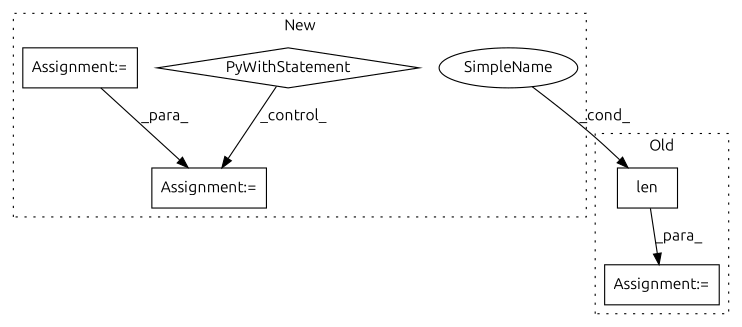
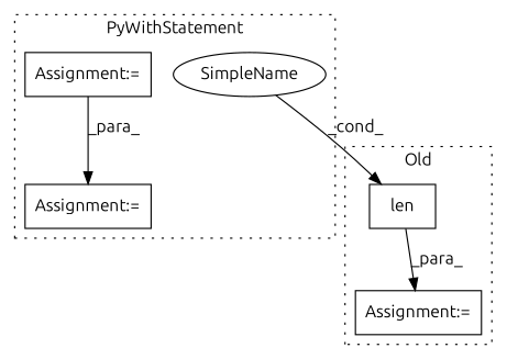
  digraph {
    fontname=Ubuntu
    node [a=7 fontname=Ubuntu shape=box]
    edge [fontname=Ubuntu]
    n1 [a=32 l="4,1" label=len s="6570,6584"]
    n2 [l="57,2" label="Assignment:=" s="6499,6586"]
-   n3 [a=104 l="10,2" label=PyWithStatement s="7443,7460" shape=diamond]
    n4 [l=1 label="Assignment:=" s=7600]
    n5 [a=42 label=SimpleName shape=ellipse]
    n6 [l=51 label="Assignment:=" s=7198]
    subgraph cluster_1 {
      label=Old
      style=dotted
      n1
      n2
    }
    subgraph cluster_2 {
-     label=New
+     label=PyWithStatement
      style=dotted
-     n3
      n4
      n5
      n6
    }
    n1 -> n2 [label=_para_]
-   n3 -> n4 [label=_control_]
    n5 -> n1 [label=_cond_]
    n6 -> n4 [label=_para_]
  }
